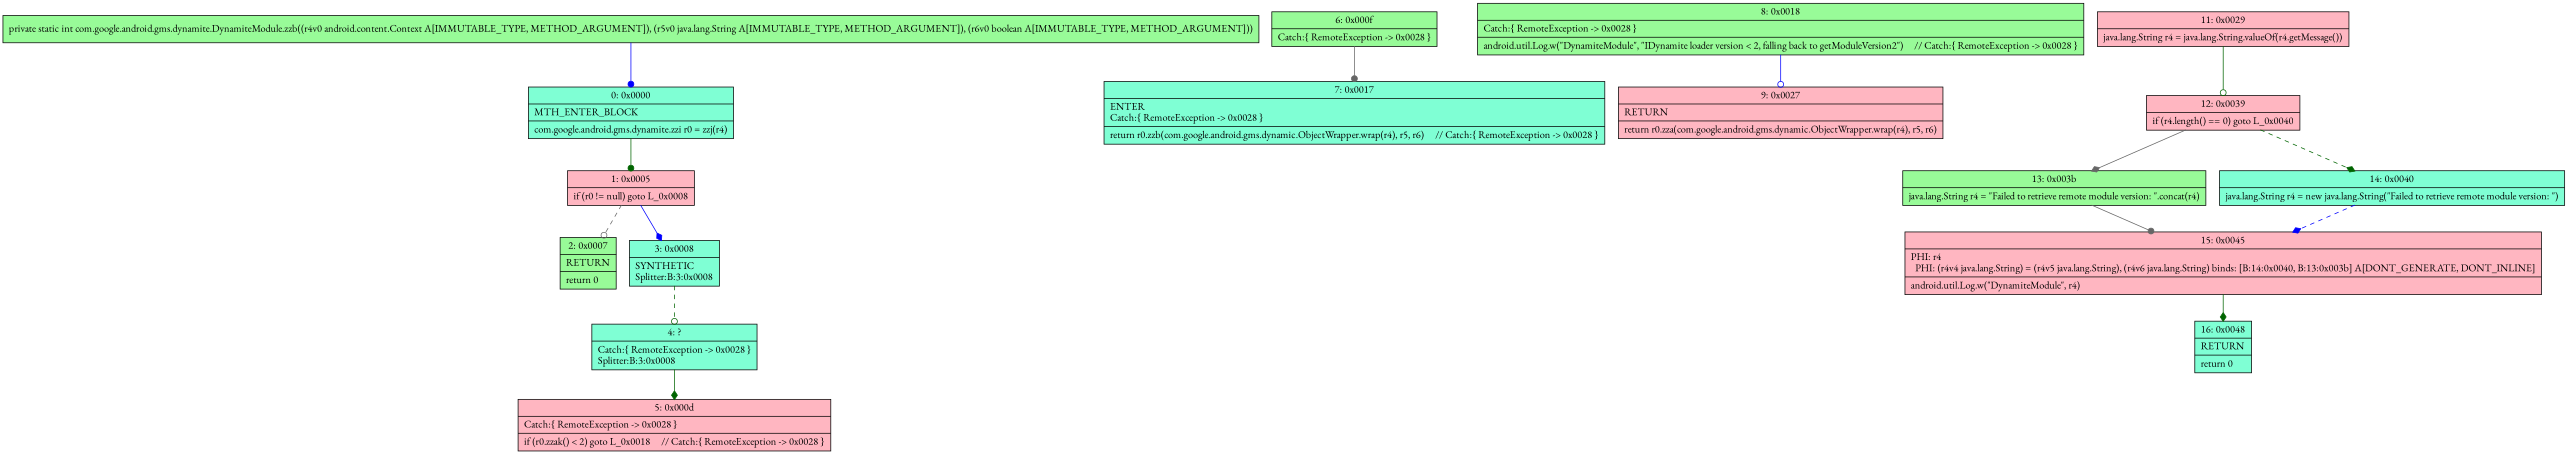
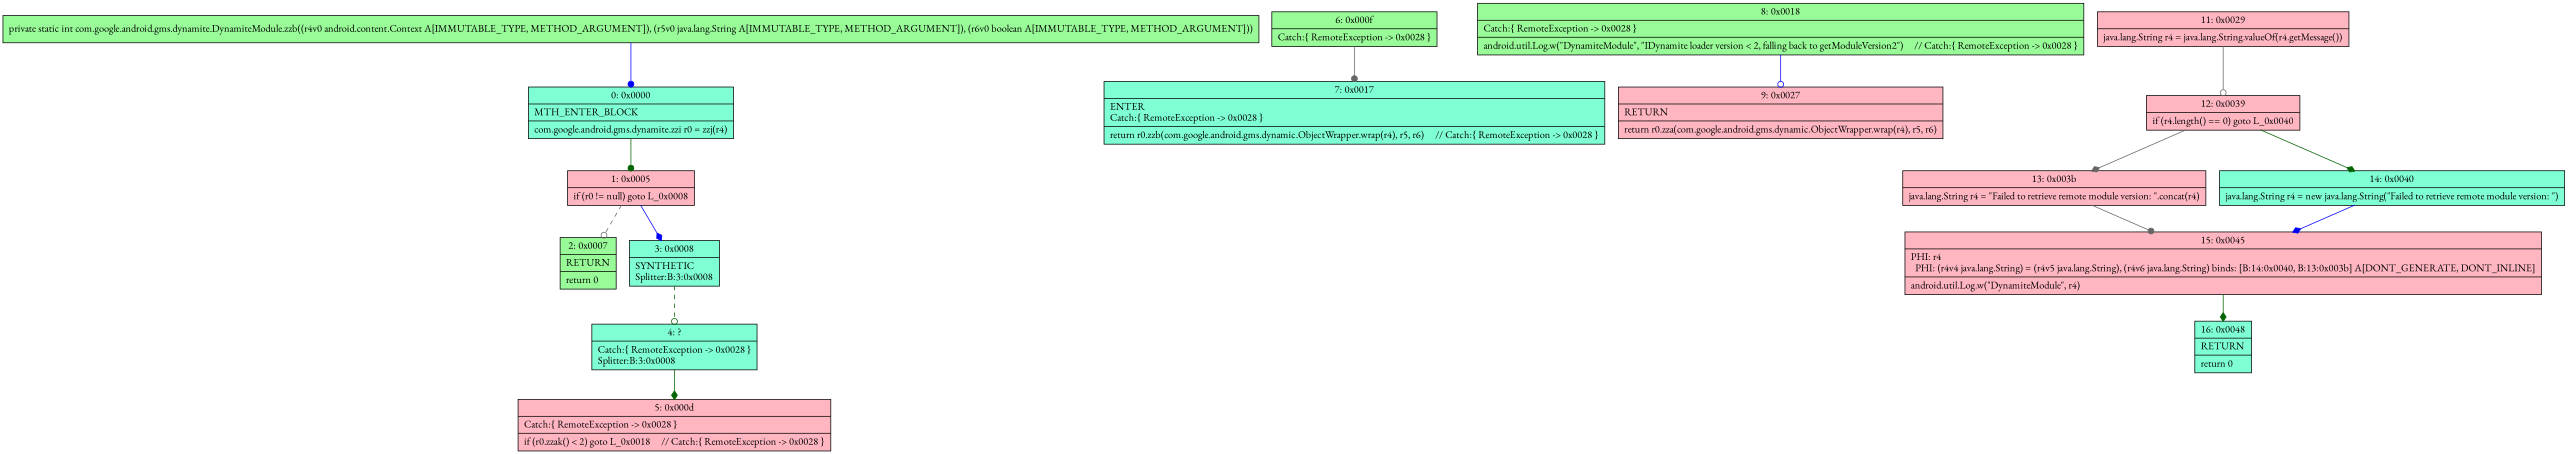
  digraph {
    fontname="EB Garamond"
    node [fillcolor=aquamarine fontname="EB Garamond" shape=record style=filled]
    edge [arrowhead=diamond color=darkgreen fontname="EB Garamond"]
    n1 [label="{0\:\ 0x0000|MTH_ENTER_BLOCK\l|com.google.android.gms.dynamite.zzi r0 = zzj(r4)\l}"]
    n2 [fillcolor=lightpink label="{1\:\ 0x0005|if (r0 != null) goto L_0x0008\l}"]
    n3 [fillcolor=palegreen label="{2\:\ 0x0007|RETURN\l|return 0\l}"]
    n4 [label="{3\:\ 0x0008|SYNTHETIC\lSplitter:B:3:0x0008\l}"]
    n5 [label="{4\:\ ?|Catch:\{ RemoteException \-\> 0x0028 \}\lSplitter:B:3:0x0008\l}"]
    n6 [fillcolor=lightpink label="{5\:\ 0x000d|Catch:\{ RemoteException \-\> 0x0028 \}\l|if (r0.zzak() \< 2) goto L_0x0018     \/\/ Catch:\{ RemoteException \-\> 0x0028 \}\l}"]
    n7 [fillcolor=palegreen label="{6\:\ 0x000f|Catch:\{ RemoteException \-\> 0x0028 \}\l}"]
    n8 [label="{7\:\ 0x0017|ENTER\lCatch:\{ RemoteException \-\> 0x0028 \}\l|return r0.zzb(com.google.android.gms.dynamic.ObjectWrapper.wrap(r4), r5, r6)     \/\/ Catch:\{ RemoteException \-\> 0x0028 \}\l}"]
    n9 [fillcolor=palegreen label="{8\:\ 0x0018|Catch:\{ RemoteException \-\> 0x0028 \}\l|android.util.Log.w(\"DynamiteModule\", \"IDynamite loader version \< 2, falling back to getModuleVersion2\")     \/\/ Catch:\{ RemoteException \-\> 0x0028 \}\l}"]
    n10 [fillcolor=lightpink label="{9\:\ 0x0027|RETURN\l|return r0.zza(com.google.android.gms.dynamic.ObjectWrapper.wrap(r4), r5, r6)\l}"]
    n11 [fillcolor=lightpink label="{11\:\ 0x0029|java.lang.String r4 = java.lang.String.valueOf(r4.getMessage())\l}"]
    n12 [fillcolor=lightpink label="{12\:\ 0x0039|if (r4.length() == 0) goto L_0x0040\l}"]
-   n13 [fillcolor=palegreen label="{13\:\ 0x003b|java.lang.String r4 = \"Failed to retrieve remote module version: \".concat(r4)\l}"]
+   n13 [fillcolor=lightpink label="{13\:\ 0x003b|java.lang.String r4 = \"Failed to retrieve remote module version: \".concat(r4)\l}"]
    n14 [label="{14\:\ 0x0040|java.lang.String r4 = new java.lang.String(\"Failed to retrieve remote module version: \")\l}"]
    n15 [fillcolor=lightpink label="{15\:\ 0x0045|PHI: r4 \l  PHI: (r4v4 java.lang.String) = (r4v5 java.lang.String), (r4v6 java.lang.String) binds: [B:14:0x0040, B:13:0x003b] A[DONT_GENERATE, DONT_INLINE]\l|android.util.Log.w(\"DynamiteModule\", r4)\l}"]
    n16 [label="{16\:\ 0x0048|RETURN\l|return 0\l}"]
    n17 [fillcolor=palegreen label="{private static int com.google.android.gms.dynamite.DynamiteModule.zzb((r4v0 android.content.Context A[IMMUTABLE_TYPE, METHOD_ARGUMENT]), (r5v0 java.lang.String A[IMMUTABLE_TYPE, METHOD_ARGUMENT]), (r6v0 boolean A[IMMUTABLE_TYPE, METHOD_ARGUMENT])) }"]
    n1 -> n2 [arrowhead=dot]
    n2 -> n3 [arrowhead=odot color=gray40 style=dashed]
    n2 -> n4 [color=blue]
    n4 -> n5 [arrowhead=odot style=dashed]
    n5 -> n6
    n7 -> n8 [arrowhead=dot color=gray40]
    n9 -> n10 [arrowhead=odot color=blue]
-   n11 -> n12 [arrowhead=odot]
+   n11 -> n12 [arrowhead=odot color=gray40]
    n12 -> n13 [color=gray40 style=solid]
-   n12 -> n14 [style=dashed]
+   n12 -> n14
    n13 -> n15 [arrowhead=dot color=gray40]
-   n14 -> n15 [color=blue style=dashed]
+   n14 -> n15 [color=blue]
    n15 -> n16
    n17 -> n1 [arrowhead=dot color=blue]
  }
